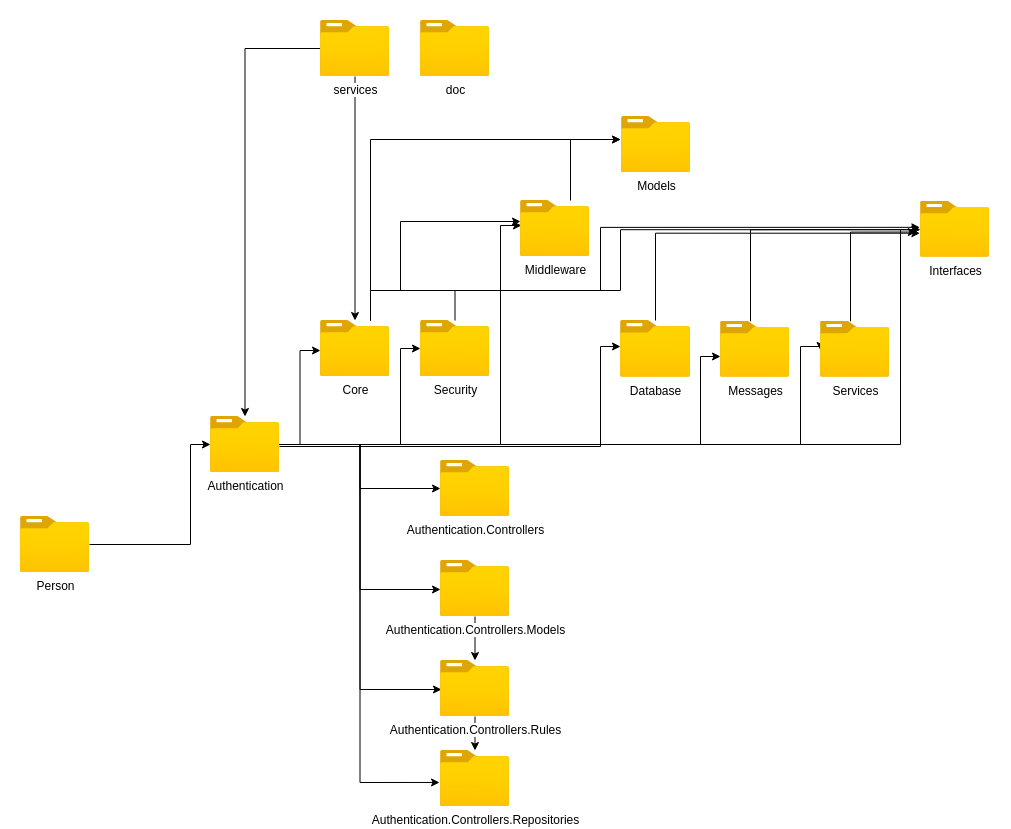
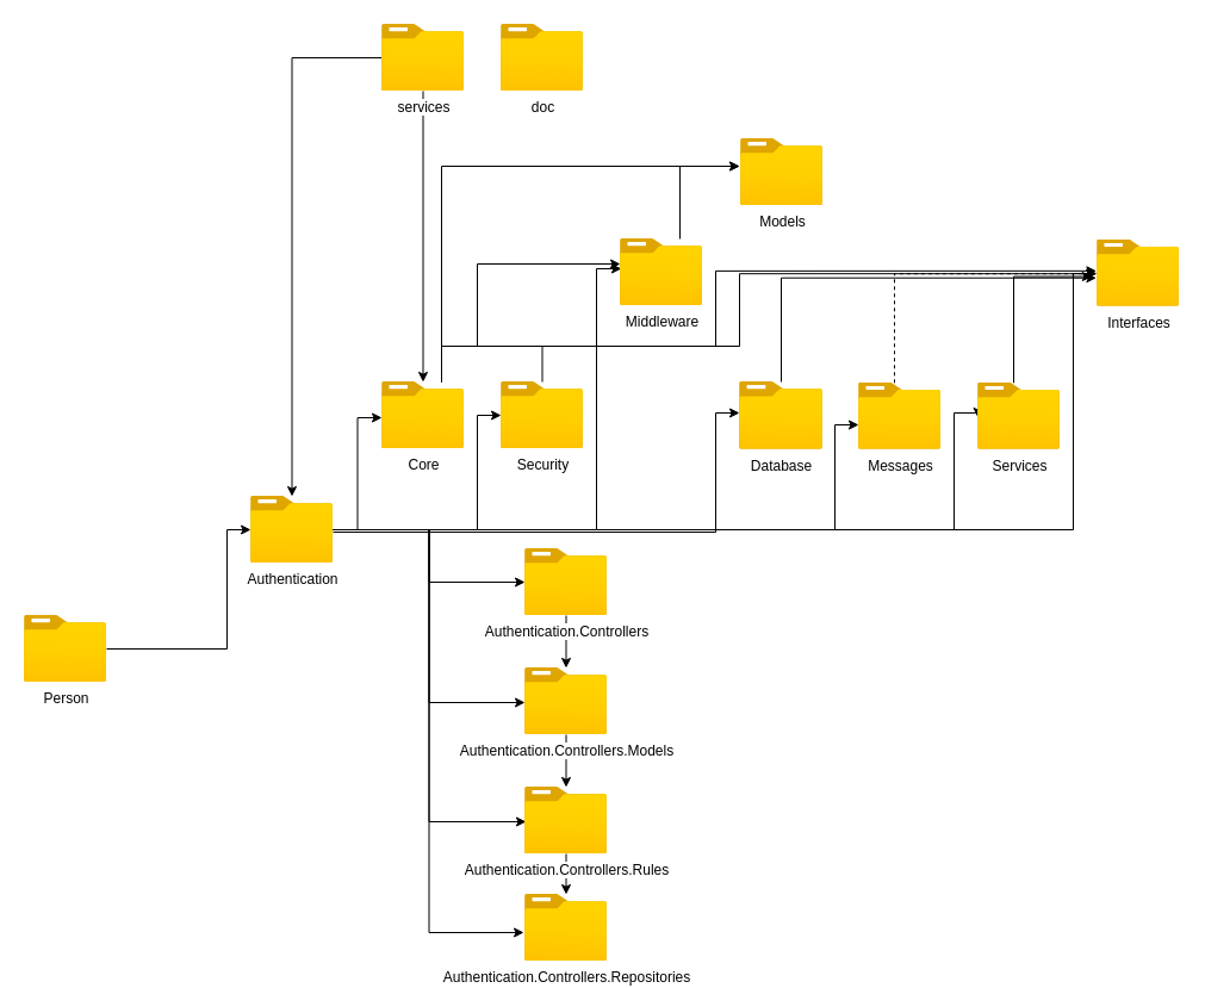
  <mxCell id="0" />
  <mxCell id="1" parent="0" />
  <mxCell id="2" value="doc" style="image;aspect=fixed;html=1;points=[];align=center;fontSize=12;image=img/lib/azure2/general/Folder_Blank.svg;" parent="1" vertex="1"><mxGeometry x="420" y="20" width="69" height="56.0" as="geometry" /></mxCell>
  <mxCell id="3" style="edgeStyle=orthogonalEdgeStyle;rounded=0;orthogonalLoop=1;jettySize=auto;html=1;" parent="1" source="5" target="17" edge="1"><mxGeometry relative="1" as="geometry" /></mxCell>
  <mxCell id="4" style="edgeStyle=orthogonalEdgeStyle;rounded=0;orthogonalLoop=1;jettySize=auto;html=1;" parent="1" source="5" target="21" edge="1"><mxGeometry relative="1" as="geometry" /></mxCell>
  <mxCell id="5" value="services&lt;br&gt;" style="image;aspect=fixed;html=1;points=[];align=center;fontSize=12;image=img/lib/azure2/general/Folder_Blank.svg;" parent="1" vertex="1"><mxGeometry x="320" y="20" width="69" height="56.0" as="geometry" /></mxCell>
  <mxCell id="6" style="edgeStyle=orthogonalEdgeStyle;rounded=0;orthogonalLoop=1;jettySize=auto;html=1;entryX=0;entryY=0.536;entryDx=0;entryDy=0;entryPerimeter=0;" parent="1" source="17" target="21" edge="1"><mxGeometry relative="1" as="geometry" /></mxCell>
  <mxCell id="7" style="edgeStyle=orthogonalEdgeStyle;rounded=0;orthogonalLoop=1;jettySize=auto;html=1;" parent="1" source="17" target="25" edge="1"><mxGeometry relative="1" as="geometry"><Array as="points"><mxPoint x="400" y="444" /><mxPoint x="400" y="348" /></Array></mxGeometry></mxCell>
  <mxCell id="8" style="edgeStyle=orthogonalEdgeStyle;rounded=0;orthogonalLoop=1;jettySize=auto;html=1;entryX=0.014;entryY=0.446;entryDx=0;entryDy=0;entryPerimeter=0;" parent="1" source="17" target="27" edge="1"><mxGeometry relative="1" as="geometry"><Array as="points"><mxPoint x="500" y="444" /><mxPoint x="500" y="225" /></Array></mxGeometry></mxCell>
  <mxCell id="9" style="edgeStyle=orthogonalEdgeStyle;rounded=0;orthogonalLoop=1;jettySize=auto;html=1;" parent="1" source="17" target="29" edge="1"><mxGeometry relative="1" as="geometry"><Array as="points"><mxPoint x="600" y="446" /><mxPoint x="600" y="346" /></Array></mxGeometry></mxCell>
  <mxCell id="10" style="edgeStyle=orthogonalEdgeStyle;rounded=0;orthogonalLoop=1;jettySize=auto;html=1;" parent="1" source="17" target="31" edge="1"><mxGeometry relative="1" as="geometry"><Array as="points"><mxPoint x="700" y="444" /><mxPoint x="700" y="356" /></Array></mxGeometry></mxCell>
  <mxCell id="11" style="edgeStyle=orthogonalEdgeStyle;rounded=0;orthogonalLoop=1;jettySize=auto;html=1;entryX=0;entryY=0.521;entryDx=0;entryDy=0;entryPerimeter=0;" parent="1" source="17" target="33" edge="1"><mxGeometry relative="1" as="geometry"><Array as="points"><mxPoint x="800" y="444" /><mxPoint x="800" y="346" /><mxPoint x="820" y="346" /></Array></mxGeometry></mxCell>
  <mxCell id="12" style="edgeStyle=orthogonalEdgeStyle;rounded=0;orthogonalLoop=1;jettySize=auto;html=1;" parent="1" source="17" target="34" edge="1"><mxGeometry relative="1" as="geometry"><Array as="points"><mxPoint x="900" y="444" /><mxPoint x="900" y="229" /></Array></mxGeometry></mxCell>
  <mxCell id="13" style="edgeStyle=orthogonalEdgeStyle;rounded=0;orthogonalLoop=1;jettySize=auto;html=1;" parent="1" source="17" target="37" edge="1"><mxGeometry relative="1" as="geometry" /></mxCell>
  <mxCell id="14" style="edgeStyle=orthogonalEdgeStyle;rounded=0;orthogonalLoop=1;jettySize=auto;html=1;entryX=0;entryY=0.518;entryDx=0;entryDy=0;entryPerimeter=0;" parent="1" source="17" target="39" edge="1"><mxGeometry relative="1" as="geometry" /></mxCell>
  <mxCell id="15" style="edgeStyle=orthogonalEdgeStyle;rounded=0;orthogonalLoop=1;jettySize=auto;html=1;entryX=0.014;entryY=0.518;entryDx=0;entryDy=0;entryPerimeter=0;" parent="1" source="17" target="42" edge="1"><mxGeometry relative="1" as="geometry" /></mxCell>
  <mxCell id="16" style="edgeStyle=orthogonalEdgeStyle;rounded=0;orthogonalLoop=1;jettySize=auto;html=1;entryX=-0.014;entryY=0.571;entryDx=0;entryDy=0;entryPerimeter=0;" parent="1" source="17" target="40" edge="1"><mxGeometry relative="1" as="geometry" /></mxCell>
  <mxCell id="17" value="Authentication" style="image;aspect=fixed;html=1;points=[];align=center;fontSize=12;image=img/lib/azure2/general/Folder_Blank.svg;" parent="1" vertex="1"><mxGeometry x="210" y="416" width="69" height="56.0" as="geometry" /></mxCell>
  <mxCell id="18" style="edgeStyle=orthogonalEdgeStyle;rounded=0;orthogonalLoop=1;jettySize=auto;html=1;" parent="1" source="21" edge="1"><mxGeometry relative="1" as="geometry"><mxPoint x="520" y="221" as="targetPoint" /><Array as="points"><mxPoint x="370" y="290" /><mxPoint x="400" y="290" /><mxPoint x="400" y="221" /></Array></mxGeometry></mxCell>
  <mxCell id="19" style="edgeStyle=orthogonalEdgeStyle;rounded=0;orthogonalLoop=1;jettySize=auto;html=1;entryX=-0.009;entryY=0.465;entryDx=0;entryDy=0;entryPerimeter=0;" parent="1" source="21" target="34" edge="1"><mxGeometry relative="1" as="geometry"><Array as="points"><mxPoint x="370" y="290" /><mxPoint x="600" y="290" /><mxPoint x="600" y="227" /></Array></mxGeometry></mxCell>
  <mxCell id="20" style="edgeStyle=orthogonalEdgeStyle;rounded=0;orthogonalLoop=1;jettySize=auto;html=1;entryX=-0.014;entryY=0.411;entryDx=0;entryDy=0;entryPerimeter=0;" parent="1" source="21" target="35" edge="1"><mxGeometry relative="1" as="geometry"><Array as="points"><mxPoint x="370" y="139" /></Array></mxGeometry></mxCell>
  <mxCell id="21" value="Core" style="image;aspect=fixed;html=1;points=[];align=center;fontSize=12;image=img/lib/azure2/general/Folder_Blank.svg;" parent="1" vertex="1"><mxGeometry x="320" y="320" width="69" height="56.0" as="geometry" /></mxCell>
  <mxCell id="22" style="edgeStyle=orthogonalEdgeStyle;rounded=0;orthogonalLoop=1;jettySize=auto;html=1;" edge="1" parent="1" source="23" target="17"><mxGeometry relative="1" as="geometry"><Array as="points"><mxPoint x="190" y="544" /><mxPoint x="190" y="444" /></Array></mxGeometry></mxCell>
  <mxCell id="23" value="Person" style="image;aspect=fixed;html=1;points=[];align=center;fontSize=12;image=img/lib/azure2/general/Folder_Blank.svg;" parent="1" vertex="1"><mxGeometry x="20" y="516" width="69" height="56.0" as="geometry" /></mxCell>
  <mxCell id="24" style="edgeStyle=orthogonalEdgeStyle;rounded=0;orthogonalLoop=1;jettySize=auto;html=1;entryX=-0.009;entryY=0.507;entryDx=0;entryDy=0;entryPerimeter=0;" parent="1" source="25" target="34" edge="1"><mxGeometry relative="1" as="geometry"><Array as="points"><mxPoint x="455" y="290" /><mxPoint x="620" y="290" /><mxPoint x="620" y="229" /></Array></mxGeometry></mxCell>
  <mxCell id="25" value="Security" style="image;aspect=fixed;html=1;points=[];align=center;fontSize=12;image=img/lib/azure2/general/Folder_Blank.svg;" parent="1" vertex="1"><mxGeometry x="420" y="320" width="69" height="56.0" as="geometry" /></mxCell>
  <mxCell id="26" style="edgeStyle=orthogonalEdgeStyle;rounded=0;orthogonalLoop=1;jettySize=auto;html=1;entryX=-0.014;entryY=0.411;entryDx=0;entryDy=0;entryPerimeter=0;" parent="1" source="27" target="35" edge="1"><mxGeometry relative="1" as="geometry"><Array as="points"><mxPoint x="570" y="139" /></Array></mxGeometry></mxCell>
  <mxCell id="27" value="Middleware&lt;br&gt;" style="image;aspect=fixed;html=1;points=[];align=center;fontSize=12;image=img/lib/azure2/general/Folder_Blank.svg;" parent="1" vertex="1"><mxGeometry x="520" y="200" width="69" height="56.0" as="geometry" /></mxCell>
  <mxCell id="28" style="edgeStyle=orthogonalEdgeStyle;rounded=0;orthogonalLoop=1;jettySize=auto;html=1;entryX=-0.009;entryY=0.57;entryDx=0;entryDy=0;entryPerimeter=0;" parent="1" source="29" target="34" edge="1"><mxGeometry relative="1" as="geometry"><Array as="points"><mxPoint x="655" y="233" /></Array></mxGeometry></mxCell>
  <mxCell id="29" value="Database&lt;br&gt;" style="image;aspect=fixed;html=1;points=[];align=center;fontSize=12;image=img/lib/azure2/general/Folder_Blank.svg;" parent="1" vertex="1"><mxGeometry x="620" y="320" width="70" height="56.81" as="geometry" /></mxCell>
- <mxCell id="30" style="edgeStyle=orthogonalEdgeStyle;rounded=0;orthogonalLoop=1;jettySize=auto;html=1;entryX=-0.009;entryY=0.507;entryDx=0;entryDy=0;entryPerimeter=0;" parent="1" source="31" target="34" edge="1"><mxGeometry relative="1" as="geometry"><Array as="points"><mxPoint x="750" y="229" /></Array></mxGeometry></mxCell>
+ <mxCell id="30" style="edgeStyle=orthogonalEdgeStyle;rounded=0;orthogonalLoop=1;jettySize=auto;html=1;entryX=-0.009;entryY=0.507;entryDx=0;entryDy=0;entryPerimeter=0;dashed=1;" parent="1" source="31" target="34" edge="1"><mxGeometry relative="1" as="geometry"><Array as="points"><mxPoint x="750" y="229" /></Array></mxGeometry></mxCell>
  <mxCell id="31" value="Messages" style="image;aspect=fixed;html=1;points=[];align=center;fontSize=12;image=img/lib/azure2/general/Folder_Blank.svg;" parent="1" vertex="1"><mxGeometry x="720" y="320.81" width="69" height="56.0" as="geometry" /></mxCell>
  <mxCell id="32" style="edgeStyle=orthogonalEdgeStyle;rounded=0;orthogonalLoop=1;jettySize=auto;html=1;entryX=-0.06;entryY=0.549;entryDx=0;entryDy=0;entryPerimeter=0;" parent="1" source="33" target="34" edge="1"><mxGeometry relative="1" as="geometry"><Array as="points"><mxPoint x="850" y="232" /></Array></mxGeometry></mxCell>
  <mxCell id="33" value="Services" style="image;aspect=fixed;html=1;points=[];align=center;fontSize=12;image=img/lib/azure2/general/Folder_Blank.svg;" parent="1" vertex="1"><mxGeometry x="820" y="320.81" width="69" height="56.0" as="geometry" /></mxCell>
  <mxCell id="34" value="Interfaces" style="image;aspect=fixed;html=1;points=[];align=center;fontSize=12;image=img/lib/azure2/general/Folder_Blank.svg;" parent="1" vertex="1"><mxGeometry x="920" y="200.81" width="69" height="56.0" as="geometry" /></mxCell>
  <mxCell id="35" value="Models" style="image;aspect=fixed;html=1;points=[];align=center;fontSize=12;image=img/lib/azure2/general/Folder_Blank.svg;" parent="1" vertex="1"><mxGeometry x="621" y="116" width="69" height="56.0" as="geometry" /></mxCell>
+ <mxCell id="36" style="edgeStyle=orthogonalEdgeStyle;rounded=0;orthogonalLoop=1;jettySize=auto;html=1;" parent="1" source="37" target="39" edge="1"><mxGeometry relative="1" as="geometry" /></mxCell>
  <mxCell id="37" value="Authentication.Controllers" style="image;aspect=fixed;html=1;points=[];align=center;fontSize=12;image=img/lib/azure2/general/Folder_Blank.svg;" parent="1" vertex="1"><mxGeometry x="440" y="460" width="69" height="56.0" as="geometry" /></mxCell>
  <mxCell id="38" style="edgeStyle=orthogonalEdgeStyle;rounded=0;orthogonalLoop=1;jettySize=auto;html=1;" parent="1" source="39" target="42" edge="1"><mxGeometry relative="1" as="geometry" /></mxCell>
  <mxCell id="39" value="Authentication.Controllers.Models" style="image;aspect=fixed;html=1;points=[];align=center;fontSize=12;image=img/lib/azure2/general/Folder_Blank.svg;" parent="1" vertex="1"><mxGeometry x="440" y="560" width="69" height="56.0" as="geometry" /></mxCell>
  <mxCell id="40" value="Authentication.Controllers.Repositories" style="image;aspect=fixed;html=1;points=[];align=center;fontSize=12;image=img/lib/azure2/general/Folder_Blank.svg;" parent="1" vertex="1"><mxGeometry x="440" y="750" width="69" height="56.0" as="geometry" /></mxCell>
  <mxCell id="41" style="edgeStyle=orthogonalEdgeStyle;rounded=0;orthogonalLoop=1;jettySize=auto;html=1;" parent="1" source="42" target="40" edge="1"><mxGeometry relative="1" as="geometry" /></mxCell>
  <mxCell id="42" value="Authentication.Controllers.Rules" style="image;aspect=fixed;html=1;points=[];align=center;fontSize=12;image=img/lib/azure2/general/Folder_Blank.svg;" parent="1" vertex="1"><mxGeometry x="440" y="660" width="69" height="56.0" as="geometry" /></mxCell>
